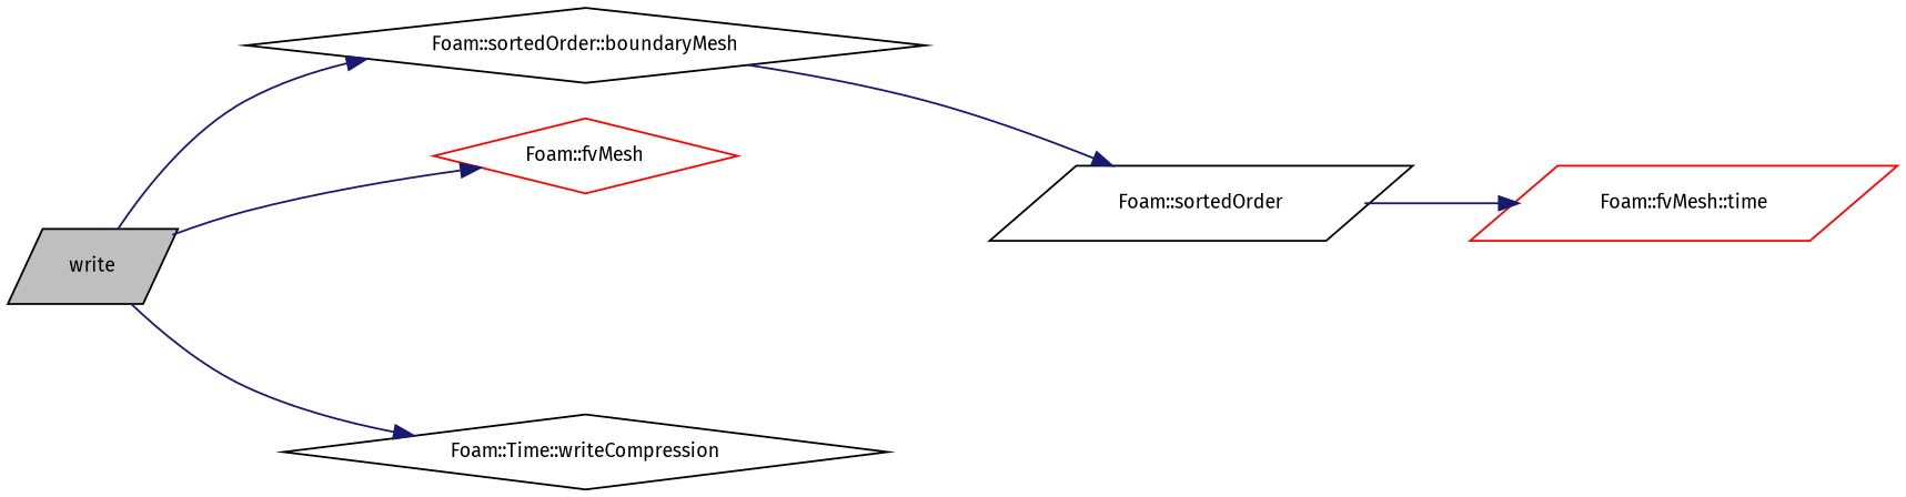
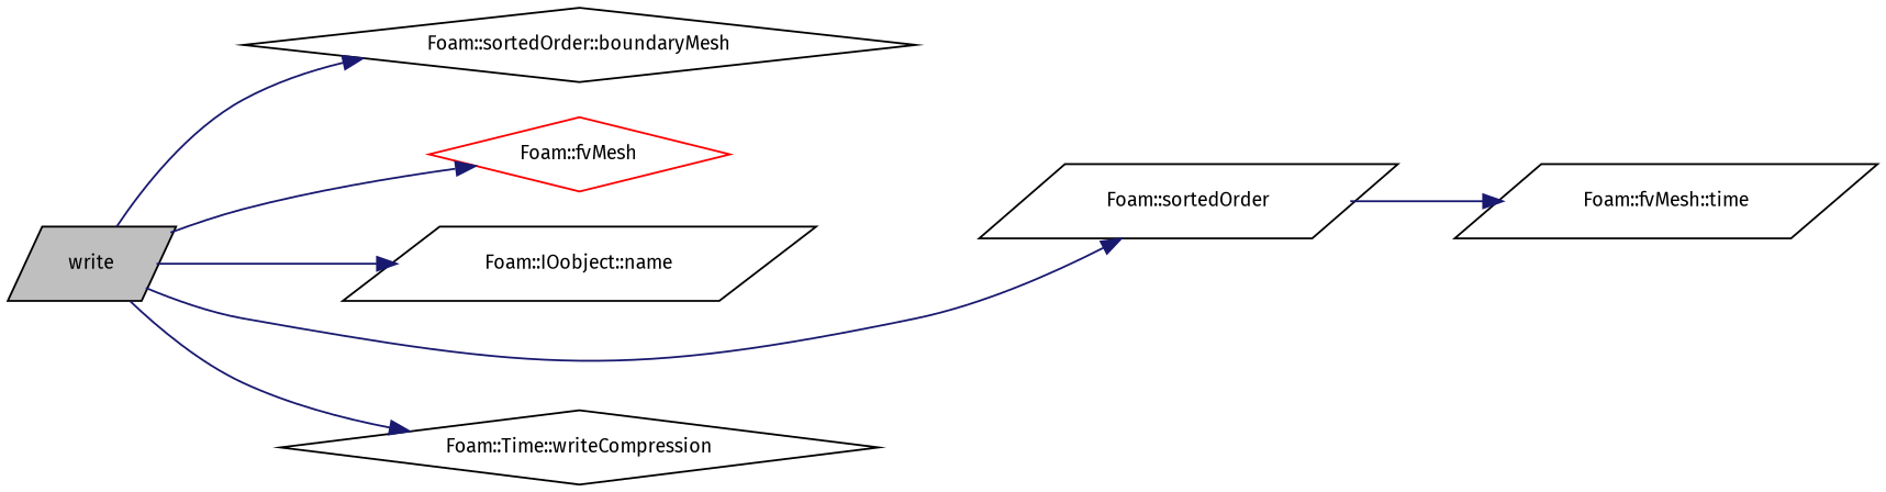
  digraph {
    fontname="Fira Sans"
    rankdir=LR
    node [color=black fontname="Fira Sans" fontsize=10 shape=parallelogram]
    edge [color=midnightblue fontname="Fira Sans" fontsize=10 labelfontname=FreeSans labelfontsize=10 style=solid]
    n1 [fillcolor=grey75 fontcolor=black height=0.2 label=write style=filled width=0.4]
    n2 [height=0.2 label="Foam::sortedOrder::boundaryMesh" shape=diamond width=0.4]
    n3 [color=red height=0.2 label="Foam::fvMesh" shape=diamond width=0.4]
+   n4 [height=0.2 label="Foam::IOobject::name" width=0.4]
    n5 [height=0.2 label="Foam::sortedOrder" width=0.4]
    n6 [height=0.2 label="Foam::Time::writeCompression" shape=diamond width=0.4]
-   n7 [color=red height=0.2 label="Foam::fvMesh::time" width=0.4]
+   n7 [height=0.2 label="Foam::fvMesh::time" width=0.4]
    n1 -> n2
    n1 -> n3
-   n2 -> n5
+   n1 -> n4
+   n1 -> n5
    n1 -> n6
    n5 -> n7
  }
